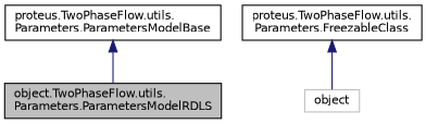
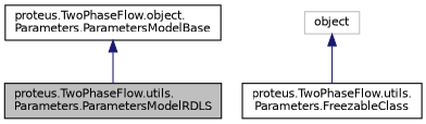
  digraph {
    node [color=black fillcolor=white fontname=Helvetica fontsize=10 shape=record style=filled]
    edge [color=midnightblue dir=back fontname=Helvetica fontsize=10 labelfontname=Helvetica labelfontsize=10 style=solid]
-   n1 [fillcolor=grey75 fontcolor=black height=0.2 label="object.TwoPhaseFlow.utils.\lParameters.ParametersModelRDLS" width=0.4]
-   n2 [height=0.2 label="proteus.TwoPhaseFlow.utils.\lParameters.ParametersModelBase" width=0.4]
+   n1 [fillcolor=grey75 fontcolor=black height=0.2 label="proteus.TwoPhaseFlow.utils.\lParameters.ParametersModelRDLS" width=0.4]
+   n2 [height=0.2 label="proteus.TwoPhaseFlow.object.\lParameters.ParametersModelBase" width=0.4]
    n3 [height=0.2 label="proteus.TwoPhaseFlow.utils.\lParameters.FreezableClass" width=0.4]
    n4 [color=grey75 height=0.2 label=object width=0.4]
    n2 -> n1
-   n3 -> n4
+   n4 -> n3
  }
